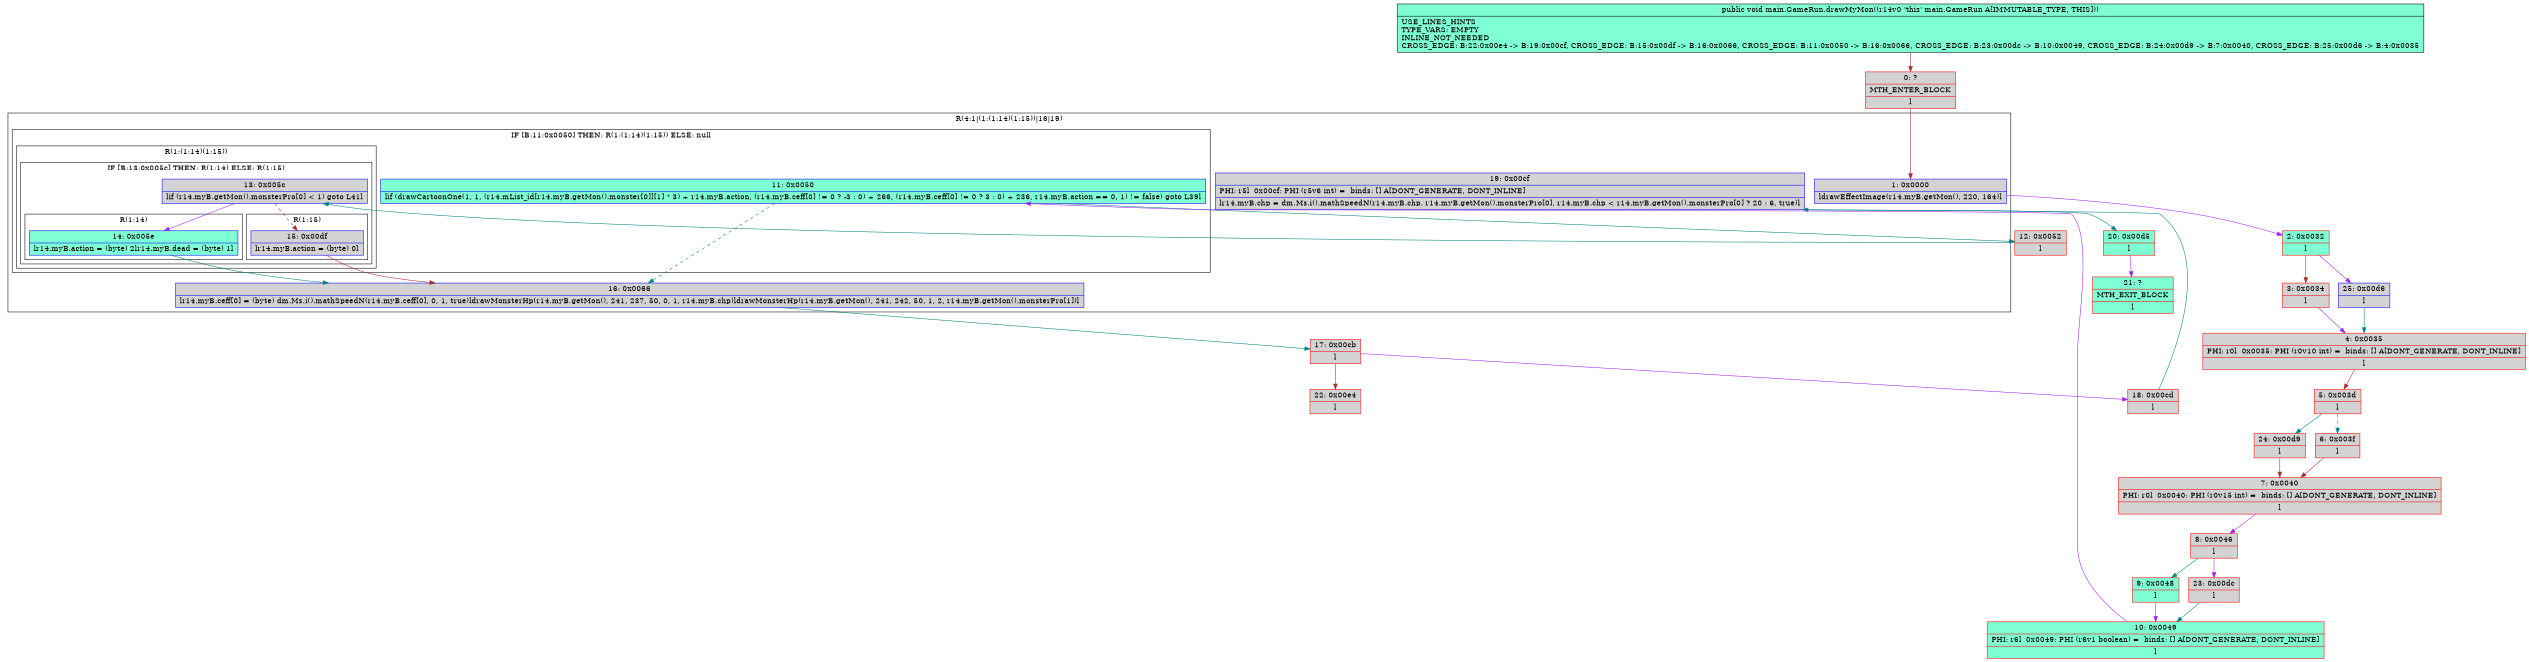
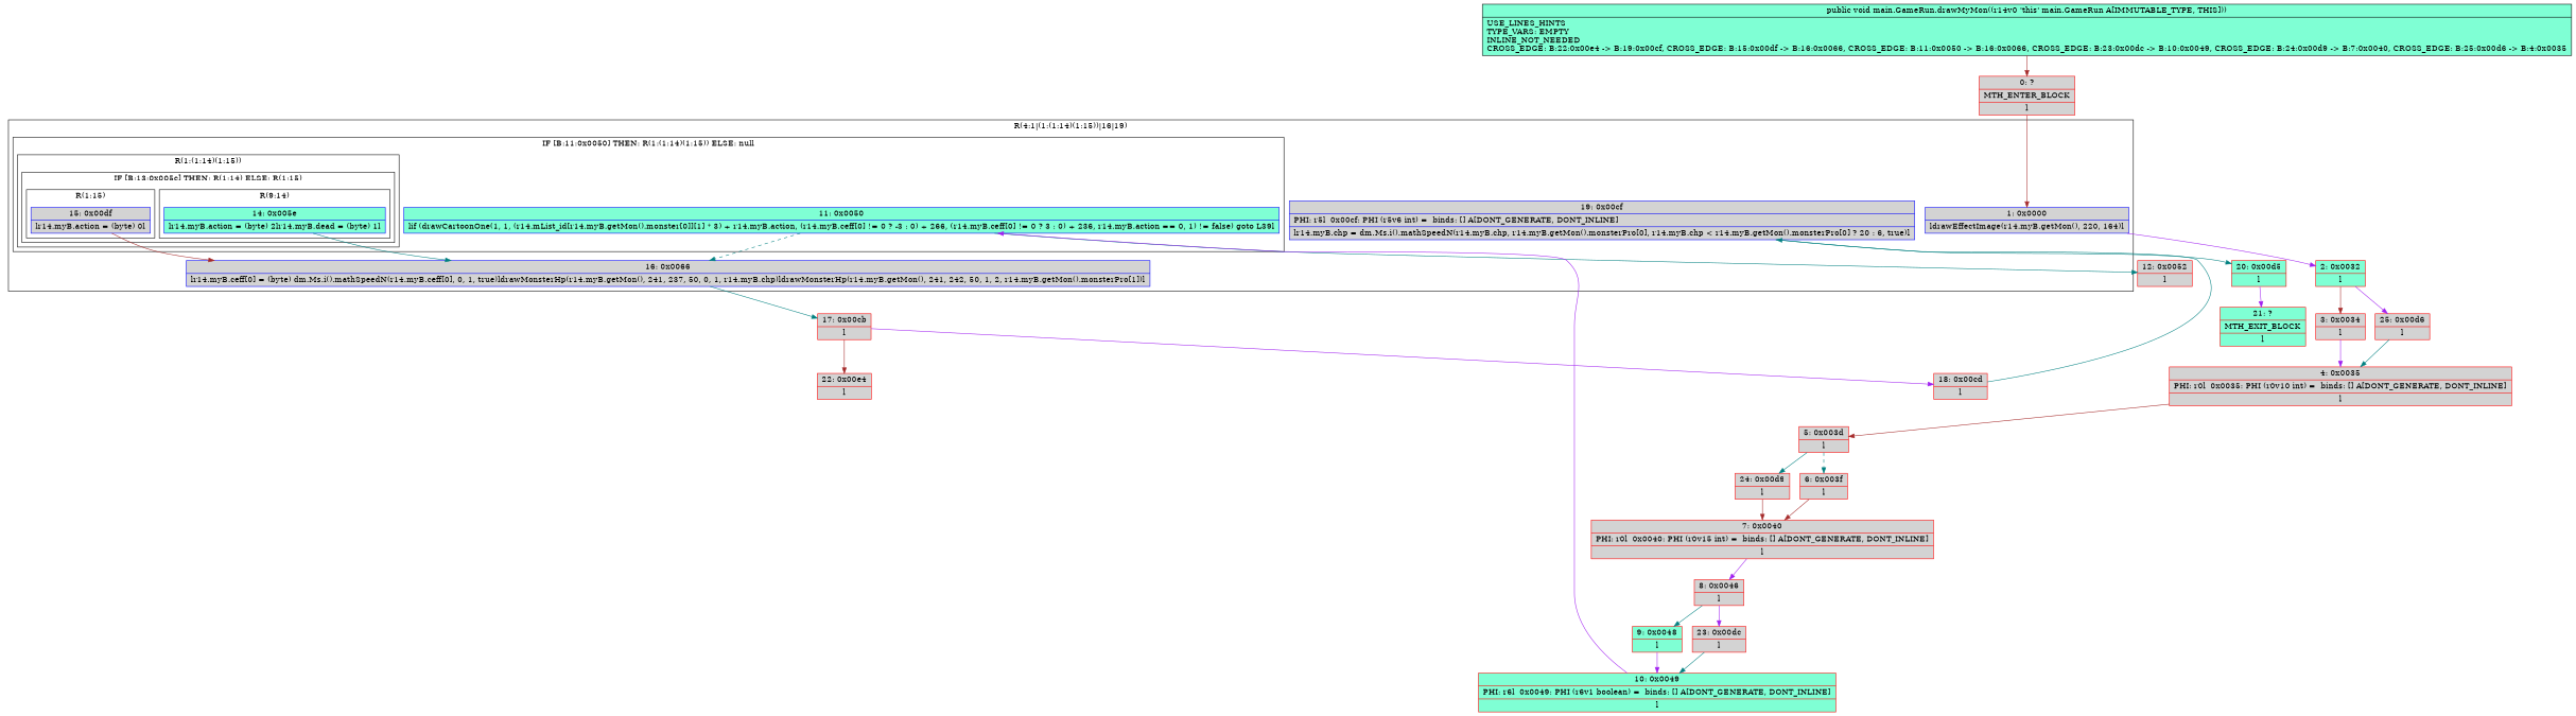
  digraph {
    node [color=red fillcolor=lightgrey shape=record style=filled]
    edge [color=teal]
    n1 [color=blue fillcolor=aquamarine label="{14\:\ 0x005e|lr14.myB.action = (byte) 2lr14.myB.dead = (byte) 1l}"]
    n2 [color=blue label="{15\:\ 0x00df|lr14.myB.action = (byte) 0l}"]
-   n3 [color=blue label="{13\:\ 0x005c|lif (r14.myB.getMon().monsterPro[0] \< 1) goto L41l}"]
    n4 [color=blue fillcolor=aquamarine label="{11\:\ 0x0050|lif (drawCartoonOne(1, 1, (r14.mList_id[r14.myB.getMon().monster[0]][1] * 3) + r14.myB.action, (r14.myB.ceff[0] != 0 ? \-3 : 0) + 266, (r14.myB.ceff[0] != 0 ? 3 : 0) + 236, r14.myB.action == 0, 1) != false) goto L39l}"]
    n5 [color=blue label="{1\:\ 0x0000|ldrawEffectImage(r14.myB.getMon(), 220, 164)l}"]
    n6 [color=blue label="{16\:\ 0x0066|lr14.myB.ceff[0] = (byte) dm.Ms.i().mathSpeedN(r14.myB.ceff[0], 0, 1, true)ldrawMonsterHp(r14.myB.getMon(), 241, 237, 50, 0, 1, r14.myB.chp)ldrawMonsterHp(r14.myB.getMon(), 241, 242, 50, 1, 2, r14.myB.getMon().monsterPro[1])l}"]
    n7 [color=blue label="{19\:\ 0x00cf|PHI: r5l  0x00cf: PHI (r5v6 int) =  binds: [] A[DONT_GENERATE, DONT_INLINE]\l|lr14.myB.chp = dm.Ms.i().mathSpeedN(r14.myB.chp, r14.myB.getMon().monsterPro[0], r14.myB.chp \< r14.myB.getMon().monsterPro[0] ? 20 : 6, true)l}"]
    n8 [label="{12\:\ 0x0052|l}"]
    n9 [fillcolor=aquamarine label="{2\:\ 0x0032|l}"]
    n10 [label="{17\:\ 0x00cb|l}"]
    n11 [fillcolor=aquamarine label="{20\:\ 0x00d5|l}"]
    n12 [label="{3\:\ 0x0034|l}"]
-   n13 [color=blue label="{25\:\ 0x00d6|l}"]
+   n13 [label="{25\:\ 0x00d6|l}"]
    n14 [label="{18\:\ 0x00cd|l}"]
    n15 [label="{22\:\ 0x00e4|l}"]
    n16 [fillcolor=aquamarine label="{21\:\ ?|MTH_EXIT_BLOCK\l|l}"]
    n17 [label="{0\:\ ?|MTH_ENTER_BLOCK\l|l}"]
    n18 [label="{4\:\ 0x0035|PHI: r0l  0x0035: PHI (r0v10 int) =  binds: [] A[DONT_GENERATE, DONT_INLINE]\l|l}"]
    n19 [label="{5\:\ 0x003d|l}"]
    n20 [label="{6\:\ 0x003f|l}"]
    n21 [label="{24\:\ 0x00d9|l}"]
    n22 [label="{7\:\ 0x0040|PHI: r0l  0x0040: PHI (r0v15 int) =  binds: [] A[DONT_GENERATE, DONT_INLINE]\l|l}"]
    n23 [label="{8\:\ 0x0046|l}"]
    n24 [fillcolor=aquamarine label="{9\:\ 0x0048|l}"]
    n25 [label="{23\:\ 0x00dc|l}"]
    n26 [fillcolor=aquamarine label="{10\:\ 0x0049|PHI: r6l  0x0049: PHI (r6v1 boolean) =  binds: [] A[DONT_GENERATE, DONT_INLINE]\l|l}"]
    n27 [fillcolor=aquamarine label="{public void main.GameRun.drawMyMon((r14v0 'this' main.GameRun A[IMMUTABLE_TYPE, THIS]))  | USE_LINES_HINTS\lTYPE_VARS: EMPTY\lINLINE_NOT_NEEDED\lCROSS_EDGE: B:22:0x00e4 \-\> B:19:0x00cf, CROSS_EDGE: B:15:0x00df \-\> B:16:0x0066, CROSS_EDGE: B:11:0x0050 \-\> B:16:0x0066, CROSS_EDGE: B:23:0x00dc \-\> B:10:0x0049, CROSS_EDGE: B:24:0x00d9 \-\> B:7:0x0040, CROSS_EDGE: B:25:0x00d6 \-\> B:4:0x0035\l}" color=""]
    subgraph cluster_1 {
      label="R(4:1|(1:(1:14)(1:15))|16|19)"
      n5
      n6
      n7
      subgraph cluster_2 {
        label="IF [B:11:0x0050] THEN: R(1:(1:14)(1:15)) ELSE: null"
        n4
        subgraph cluster_3 {
          label="R(1:(1:14)(1:15))"
          subgraph cluster_4 {
            label="IF [B:13:0x005c] THEN: R(1:14) ELSE: R(1:15)"
-           n3
            subgraph cluster_5 {
-             label="R(1:14)"
+             label="R(9:14)"
              n1
            }
            subgraph cluster_6 {
              label="R(1:15)"
              n2
            }
          }
        }
      }
    }
    n1 -> n6
    n2 -> n6 [color=brown]
-   n3 -> n1 [color=purple]
-   n3 -> n2 [color=brown style=dashed]
    n4 -> n6 [style=dashed]
    n4 -> n8
    n5 -> n9 [color=purple]
    n6 -> n10
    n7 -> n11
-   n8 -> n3
    n9 -> n12 [color=brown]
    n9 -> n13 [color=purple]
    n10 -> n14 [color=purple]
    n10 -> n15 [color=brown]
    n11 -> n16 [color=purple]
    n12 -> n18 [color=purple]
    n13 -> n18
    n14 -> n7
    n17 -> n5 [color=brown]
    n18 -> n19 [color=brown]
    n19 -> n20 [style=dashed]
    n19 -> n21
    n20 -> n22 [color=brown]
    n21 -> n22 [color=brown]
    n22 -> n23 [color=purple]
    n23 -> n24
    n23 -> n25 [color=purple]
    n24 -> n26 [color=purple]
    n25 -> n26
    n26 -> n4 [color=purple]
    n27 -> n17 [color=brown]
  }
